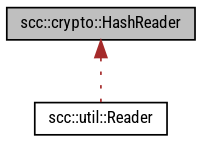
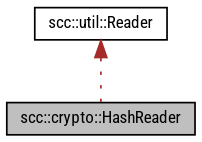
  digraph {
    fontname="Roboto Condensed"
    node [color=black fontname="Roboto Condensed" fontsize=10 shape=record style=filled]
    n1 [fillcolor=grey75 fontcolor=black height=0.2 label="scc::crypto::HashReader" width=0.4]
    n2 [fillcolor=white height=0.2 label="scc::util::Reader" width=0.4]
-   n1 -> n2 [color=brown dir=back fontname="Roboto Condensed" fontsize=10 labelfontname=Helvetica labelfontsize=10 style=dotted]
+   n2 -> n1 [color=brown dir=back fontname="Roboto Condensed" fontsize=10 labelfontname=Helvetica labelfontsize=10 style=dotted]
  }
